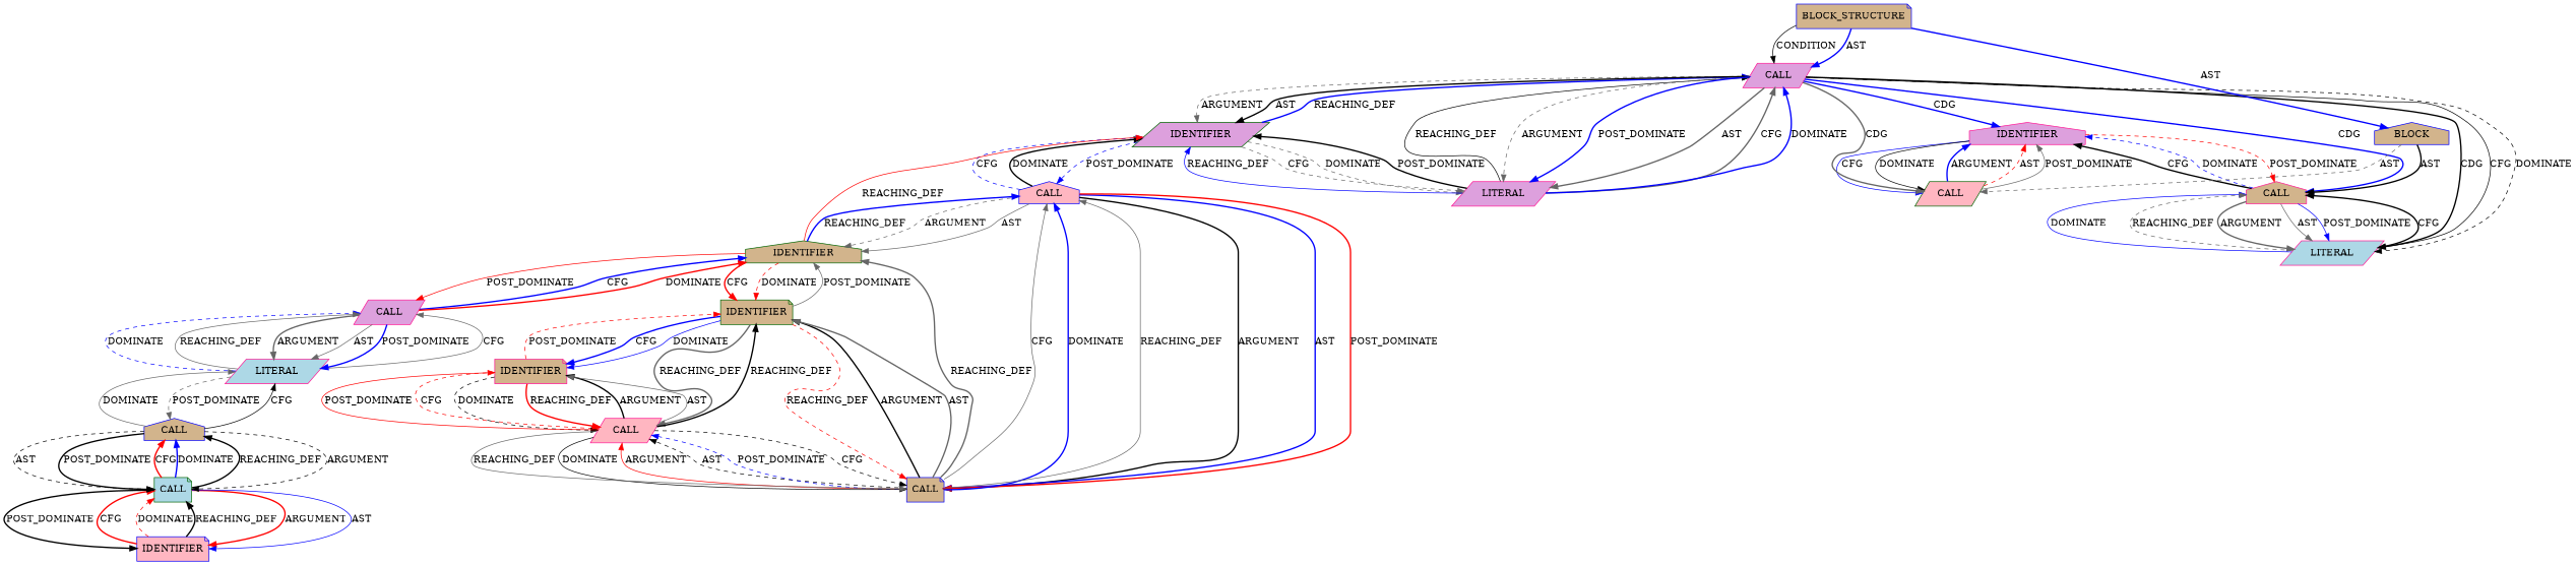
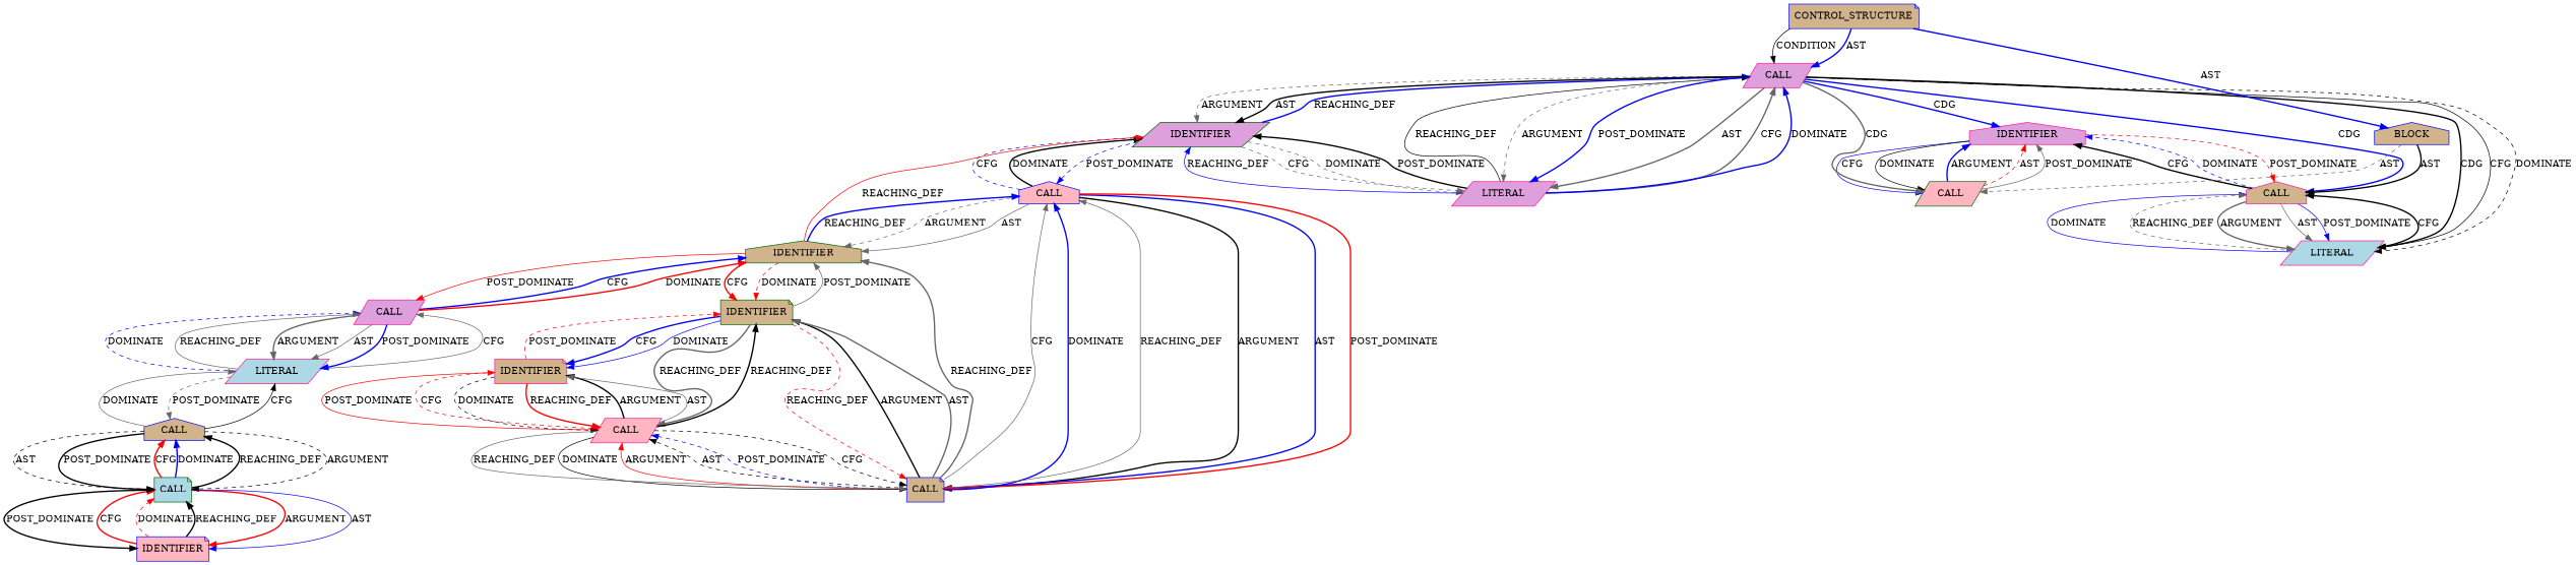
  digraph {
    node [ARGUMENT_INDEX=1 COLUMN_NUMBER=5 LINE_NUMBER=56 ORDER=1 TYPE_FULL_NAME=ANY style=filled fillcolor=tan color=deeppink shape=parallelogram]
    edge [color=gray40 style=bold]
    n1 [CODE=EXIT_FAILURE COLUMN_NUMBER=14 LINE_NUMBER=60 NAME=EXIT_FAILURE label=IDENTIFIER fillcolor=plum shape=house]
    n2 [ARGUMENT_INDEX=-1 CODE="perror(" COLUMN_NUMBER=9 DISPATCH_TYPE=STATIC_DISPATCH LINE_NUMBER=59 METHOD_FULL_NAME=perror NAME=perror label=CALL shape=house]
    n3 [ARGUMENT_INDEX=-1 CODE="exit(EXIT_FAILURE)" COLUMN_NUMBER=9 DISPATCH_TYPE=STATIC_DISPATCH LINE_NUMBER=60 METHOD_FULL_NAME=exit NAME=exit ORDER=2 label=CALL fillcolor=lightpink color=darkgreen]
    n4 [CODE=res COLUMN_NUMBER=9 LINE_NUMBER=57 NAME=res TYPE_FULL_NAME=int label=IDENTIFIER fillcolor=plum color=darkgreen]
    n5 [ARGUMENT_INDEX=-1 CODE="res = pthread_join(a_thread, &thread_result)" DISPATCH_TYPE=STATIC_DISPATCH METHOD_FULL_NAME="<operator>.assignment" NAME="<operator>.assignment" ORDER=13 label=CALL fillcolor=lightpink color=blue shape=house]
    n6 [ARGUMENT_INDEX=2 CODE=0 COLUMN_NUMBER=16 LINE_NUMBER=57 ORDER=2 TYPE_FULL_NAME=int label=LITERAL fillcolor=plum]
    n7 [ARGUMENT_INDEX=-1 CODE="res != 0" COLUMN_NUMBER=9 DISPATCH_TYPE=STATIC_DISPATCH LINE_NUMBER=57 METHOD_FULL_NAME="<operator>.notEquals" NAME="<operator>.notEquals" label=CALL fillcolor=plum]
    n8 [CODE=work_mutex COLUMN_NUMBER=27 LINE_NUMBER=54 NAME=work_mutex TYPE_FULL_NAME=pthread_mutex_t label=IDENTIFIER fillcolor=lightpink color=blue shape=note]
    n9 [CODE="&work_mutex" COLUMN_NUMBER=26 DISPATCH_TYPE=STATIC_DISPATCH LINE_NUMBER=54 METHOD_FULL_NAME="<operator>.addressOf" NAME="<operator>.addressOf" label=CALL fillcolor=lightblue color=darkgreen shape=note]
    n10 [CODE=a_thread COLUMN_NUMBER=24 NAME=a_thread TYPE_FULL_NAME=pthread_t label=IDENTIFIER color=darkgreen shape=note]
    n11 [CODE=thread_result COLUMN_NUMBER=35 NAME=thread_result TYPE_FULL_NAME="void*" label=IDENTIFIER shape=note]
    n12 [ARGUMENT_INDEX=2 CODE="pthread_join(a_thread, &thread_result)" COLUMN_NUMBER=11 DISPATCH_TYPE=STATIC_DISPATCH METHOD_FULL_NAME=pthread_join NAME=pthread_join ORDER=2 label=CALL color=blue shape=note]
    n13 [ARGUMENT_INDEX=2 CODE="&thread_result" COLUMN_NUMBER=34 DISPATCH_TYPE=STATIC_DISPATCH METHOD_FULL_NAME="<operator>.addressOf" NAME="<operator>.addressOf" ORDER=2 label=CALL fillcolor=lightpink]
    n14 [CODE=res NAME=res TYPE_FULL_NAME=int label=IDENTIFIER color=darkgreen shape=house]
    n15 [ARGUMENT_INDEX=-1 CODE="pthread_mutex_unlock(&work_mutex)" DISPATCH_TYPE=STATIC_DISPATCH LINE_NUMBER=54 METHOD_FULL_NAME=pthread_mutex_unlock NAME=pthread_mutex_unlock ORDER=11 label=CALL color=blue shape=house]
    n16 [COLUMN_NUMBER=16 LINE_NUMBER=59 TYPE_FULL_NAME="char*" label=LITERAL fillcolor=lightblue]
    n17 [ARGUMENT_INDEX=-1 CODE="{\n        perror(" LINE_NUMBER=58 ORDER=2 TYPE_FULL_NAME=void label=BLOCK color=blue shape=house]
    n18 [COLUMN_NUMBER=12 LINE_NUMBER=55 TYPE_FULL_NAME="char*" label=LITERAL fillcolor=lightblue]
    n19 [ARGUMENT_INDEX=-1 CODE="printf(" DISPATCH_TYPE=STATIC_DISPATCH LINE_NUMBER=55 METHOD_FULL_NAME=printf NAME=printf ORDER=12 label=CALL fillcolor=plum]
-   n20 [ARGUMENT_INDEX=-1 CODE="if (res != 0)" CONTROL_STRUCTURE_TYPE=IF LINE_NUMBER=57 ORDER=14 PARSER_TYPE_NAME=CASTIfStatement label=BLOCK_STRUCTURE color=blue shape=note TYPE_FULL_NAME=""]
+   n20 [ARGUMENT_INDEX=-1 CODE="if (res != 0)" CONTROL_STRUCTURE_TYPE=IF LINE_NUMBER=57 ORDER=14 PARSER_TYPE_NAME=CASTIfStatement label=CONTROL_STRUCTURE color=blue shape=note TYPE_FULL_NAME=""]
    n1 -> n2 [label=POST_DOMINATE color=red style=dashed]
    n1 -> n3 [label=CFG color=blue style=solid]
    n1 -> n3 [label=DOMINATE color=black style=solid]
    n2 -> n1 [label=CFG color=black]
    n2 -> n1 [label=DOMINATE color=blue style=dashed]
    n2 -> n16 [label=ARGUMENT]
    n2 -> n16 [label=AST style=solid]
    n2 -> n16 [label=POST_DOMINATE color=blue style=solid]
    n3 -> n1 [label=ARGUMENT color=blue]
    n3 -> n1 [label=AST color=red style=dashed]
    n3 -> n1 [label=POST_DOMINATE style=solid]
    n4 -> n5 [label=POST_DOMINATE color=blue style=dashed]
    n4 -> n6 [label=CFG style=dashed]
    n4 -> n6 [label=DOMINATE style=dashed]
    n4 -> n7 [label=REACHING_DEF color=blue]
    n5 -> n4 [label=CFG color=blue style=dashed]
    n5 -> n4 [label=DOMINATE color=black]
    n5 -> n12 [label=ARGUMENT color=black]
    n5 -> n12 [label=AST color=blue]
    n5 -> n12 [label=POST_DOMINATE color=red]
    n5 -> n14 [label=ARGUMENT style=dashed]
    n5 -> n14 [label=AST style=solid]
    n6 -> n4 [label=POST_DOMINATE color=black]
    n6 -> n4 [label=REACHING_DEF color=blue style=solid]
    n6 -> n7 [label=CFG]
    n6 -> n7 [label=DOMINATE color=blue]
    n6 -> n7 [label=REACHING_DEF color=black style=solid]
    n7 -> n1 [label=CDG color=blue]
    n7 -> n2 [label=CDG color=blue]
    n7 -> n3 [label=CDG]
    n7 -> n4 [label=ARGUMENT style=dashed]
    n7 -> n4 [label=AST color=black]
    n7 -> n6 [label=ARGUMENT style=dashed]
    n7 -> n6 [label=AST]
    n7 -> n6 [label=POST_DOMINATE color=blue]
    n7 -> n16 [label=CDG color=black]
    n7 -> n16 [label=CFG color=black style=solid]
    n7 -> n16 [label=DOMINATE color=black style=dashed]
    n8 -> n9 [label=CFG color=red]
    n8 -> n9 [label=DOMINATE color=red style=dashed]
    n8 -> n9 [label=REACHING_DEF color=black]
    n9 -> n8 [label=ARGUMENT color=red]
    n9 -> n8 [label=AST color=blue style=solid]
    n9 -> n8 [label=POST_DOMINATE color=black]
    n9 -> n15 [label=CFG color=red]
    n9 -> n15 [label=DOMINATE color=blue]
    n9 -> n15 [label=REACHING_DEF color=black]
    n10 -> n11 [label=CFG color=blue]
    n10 -> n11 [label=DOMINATE color=blue style=solid]
    n10 -> n12 [label=REACHING_DEF color=red style=dashed]
    n10 -> n13 [label=REACHING_DEF]
    n10 -> n14 [label=POST_DOMINATE style=solid]
    n11 -> n10 [label=POST_DOMINATE color=red style=dashed]
    n11 -> n13 [label=CFG color=red style=dashed]
    n11 -> n13 [label=DOMINATE color=black style=dashed]
    n11 -> n13 [label=REACHING_DEF color=red]
    n12 -> n5 [label=CFG style=solid]
    n12 -> n5 [label=DOMINATE color=blue]
    n12 -> n5 [label=REACHING_DEF style=solid]
    n12 -> n10 [label=ARGUMENT color=black]
    n12 -> n10 [label=AST]
    n12 -> n13 [label=ARGUMENT color=red style=solid]
    n12 -> n13 [label=AST color=black style=dashed]
    n12 -> n13 [label=POST_DOMINATE color=blue style=dashed]
    n12 -> n14 [label=REACHING_DEF]
    n13 -> n10 [label=REACHING_DEF color=black]
    n13 -> n11 [label=ARGUMENT color=black]
    n13 -> n11 [label=AST style=solid]
    n13 -> n11 [label=POST_DOMINATE color=red style=solid]
    n13 -> n12 [label=CFG color=black style=dashed]
    n13 -> n12 [label=DOMINATE color=black style=solid]
    n13 -> n12 [label=REACHING_DEF style=solid]
    n14 -> n4 [label=REACHING_DEF color=red style=solid]
    n14 -> n5 [label=REACHING_DEF color=blue]
    n14 -> n10 [label=CFG color=red]
    n14 -> n10 [label=DOMINATE color=red style=dashed]
    n14 -> n19 [label=POST_DOMINATE color=red style=solid]
    n15 -> n9 [label=ARGUMENT color=black style=dashed]
    n15 -> n9 [label=AST color=black style=dashed]
    n15 -> n9 [label=POST_DOMINATE color=black]
    n15 -> n18 [label=CFG color=black style=solid]
    n15 -> n18 [label=DOMINATE style=solid]
    n16 -> n2 [label=CFG color=black]
    n16 -> n2 [label=DOMINATE color=blue style=solid]
    n16 -> n2 [label=REACHING_DEF style=dashed]
    n17 -> n2 [label=AST color=black]
    n17 -> n3 [label=AST style=dashed]
    n18 -> n15 [label=POST_DOMINATE style=dashed]
    n18 -> n19 [label=CFG style=solid]
    n18 -> n19 [label=DOMINATE color=blue style=dashed]
    n18 -> n19 [label=REACHING_DEF style=solid]
    n19 -> n14 [label=CFG color=blue]
    n19 -> n14 [label=DOMINATE color=red]
    n19 -> n18 [label=ARGUMENT]
    n19 -> n18 [label=AST style=solid]
    n19 -> n18 [label=POST_DOMINATE color=blue]
    n20 -> n7 [label=AST color=blue]
    n20 -> n7 [label=CONDITION color=black style=solid]
    n20 -> n17 [label=AST color=blue]
  }
